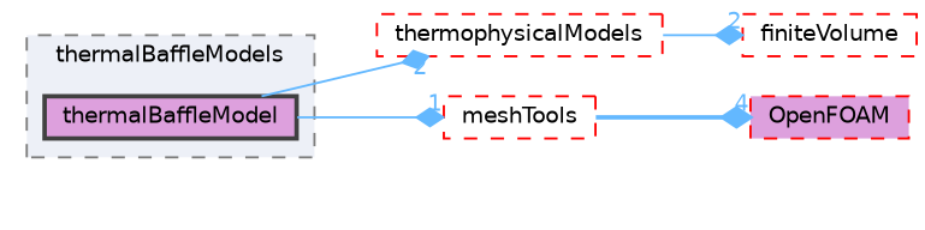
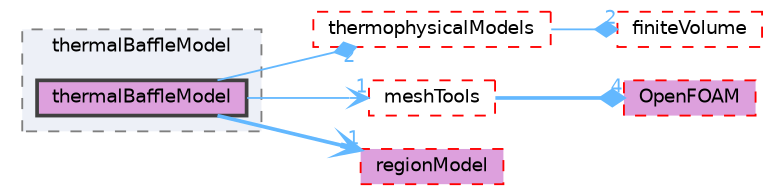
  digraph {
    compound=true
    rankdir=LR
    node [color=red fillcolor=plum fontname=Helvetica fontsize=10 shape=box style="filled,dashed"]
    edge [arrowhead=diamond color=steelblue1 fontcolor=steelblue1 fontname=Helvetica fontsize=10 headlabel=2 labeldistance=1.5 labelfontname=Helvetica labelfontsize=10 style=solid]
    n1 [color=grey25 height=0.2 label=thermalBaffleModel style="filled,bold" width=0.4]
    n2 [fillcolor=white height=0.2 label=thermophysicalModels width=0.4]
    n3 [fillcolor=white height=0.2 label=meshTools width=0.4]
+   n4 [height=0.2 label=regionModel width=0.4]
    n5 [fillcolor=white height=0.2 label=finiteVolume width=0.4]
    n6 [height=0.2 label=OpenFOAM width=0.4]
    subgraph cluster_1 {
      bgcolor="#edf0f7"
      fontname=Helvetica
      fontsize=10
-     label=thermalBaffleModels
+     label=thermalBaffleModel
      pencolor=grey50
      style="filled,dashed"
      n1
    }
    n1 -> n2
-   n1 -> n3 [headlabel=1]
+   n1 -> n3 [arrowhead=vee headlabel=1]
+   n1 -> n4 [arrowhead=vee headlabel=1 style=bold]
    n2 -> n5
    n3 -> n6 [headlabel=4 style=bold]
  }
